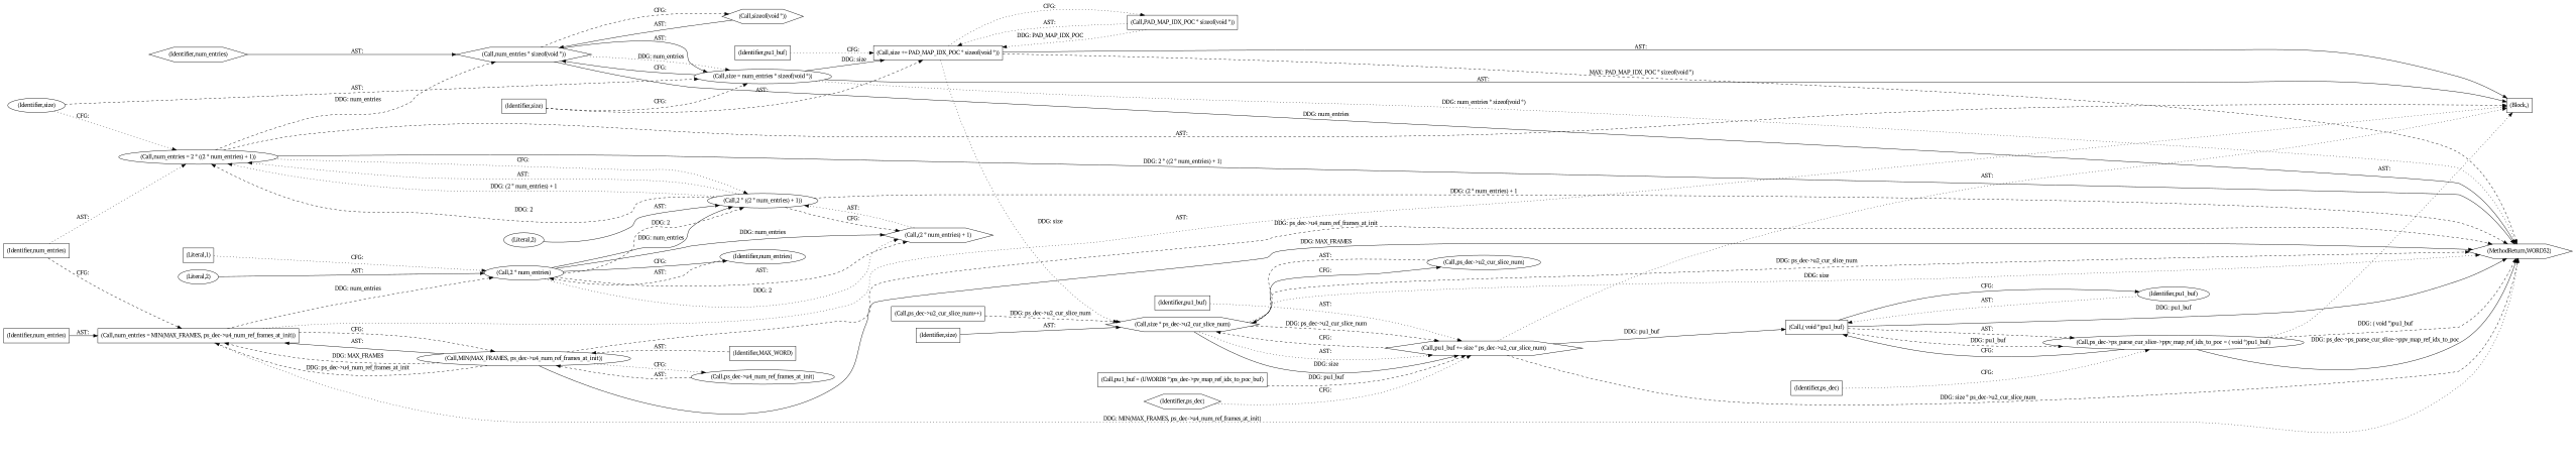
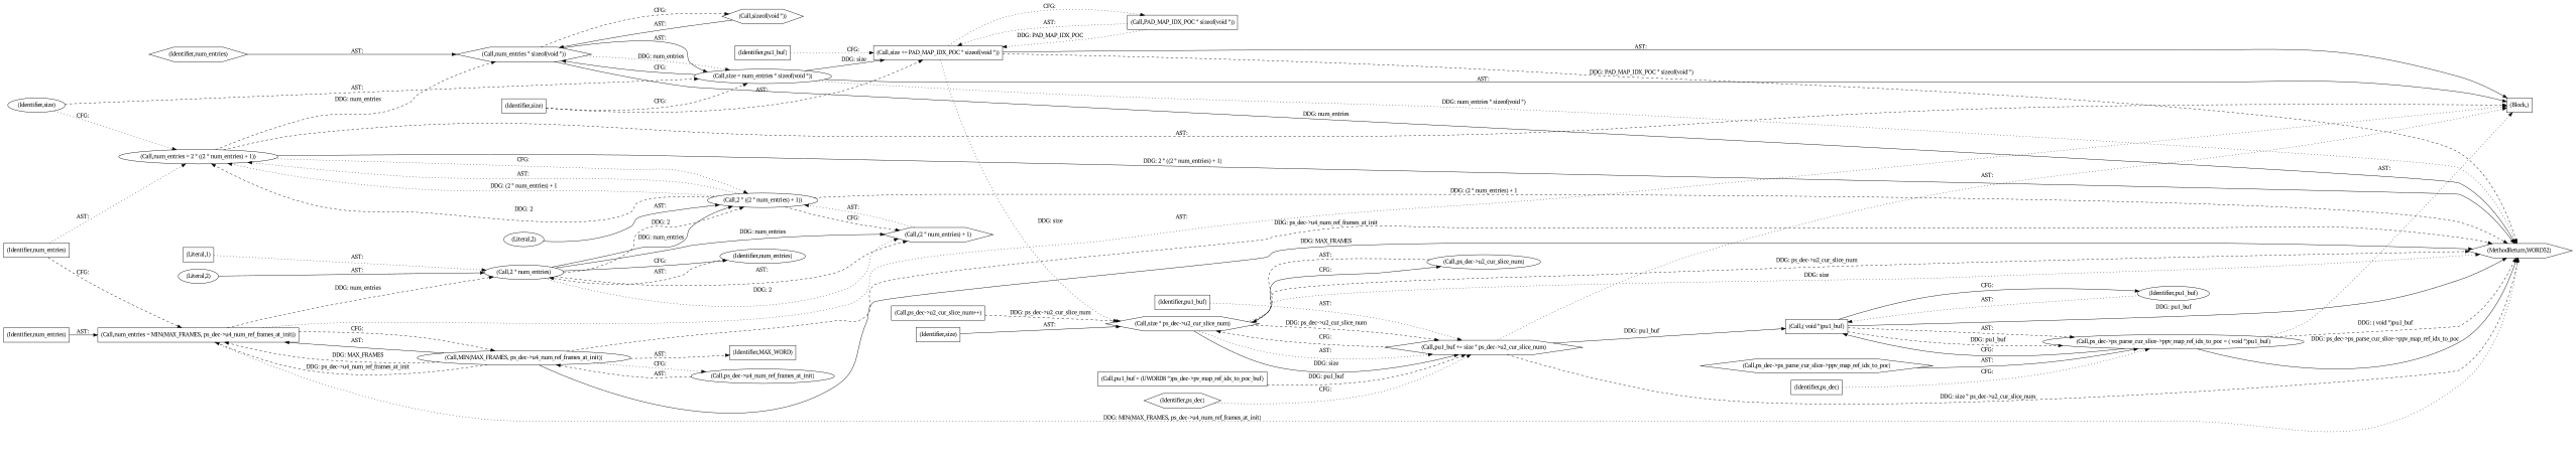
  digraph {
    fontname="PT Serif"
    rankdir=LR
    node [fontname="PT Serif" shape=box]
    edge [fontname="PT Serif" style=dashed]
    n1 [label="(Call,num_entries * sizeof(void *))" shape=hexagon]
    n2 [label="(Call,size = num_entries * sizeof(void *))" shape=ellipse]
    n3 [label="(MethodReturn,WORD32)" shape=hexagon]
    n4 [label="(Call,sizeof(void *))" shape=hexagon]
    n5 [label="(Block,)"]
    n6 [label="(Call,size += PAD_MAP_IDX_POC * sizeof(void *))"]
    n7 [label="(Call,num_entries = 2 * ((2 * num_entries) + 1))" shape=ellipse]
    n8 [label="(Call,2 * ((2 * num_entries) + 1))" shape=ellipse]
    n9 [label="(Call,(2 * num_entries) + 1)" shape=hexagon]
    n10 [label="(Call,2 * num_entries)" shape=ellipse]
    n11 [label="(Identifier,num_entries)" shape=ellipse]
    n12 [label="(Call,num_entries = MIN(MAX_FRAMES, ps_dec->u4_num_ref_frames_at_init))"]
    n13 [label="(Call,MIN(MAX_FRAMES, ps_dec->u4_num_ref_frames_at_init))" shape=ellipse]
    n14 [label="(Call,ps_dec->u4_num_ref_frames_at_init)" shape=ellipse]
    n15 [label="(Call,size * ps_dec->u2_cur_slice_num)" shape=hexagon]
    n16 [label="(Call,PAD_MAP_IDX_POC * sizeof(void *))"]
    n17 [label="(Call,pu1_buf += size * ps_dec->u2_cur_slice_num)" shape=hexagon]
    n18 [label="(Call,ps_dec->u2_cur_slice_num)" shape=ellipse]
    n19 [label="(Call,( void *)pu1_buf)"]
    n20 [label="(Call,ps_dec->ps_parse_cur_slice->ppv_map_ref_idx_to_poc = ( void *)pu1_buf)" shape=ellipse]
    n21 [label="(Identifier,pu1_buf)" shape=ellipse]
    n22 [label="(Identifier,size)"]
    n23 [label="(Identifier,pu1_buf)"]
    n24 [label="(Call,pu1_buf = (UWORD8 *)ps_dec->pv_map_ref_idx_to_poc_buf)"]
    n25 [label="(Identifier,num_entries)"]
    n26 [label="(Literal,1)"]
    n27 [label="(Call,ps_dec->u2_cur_slice_num++)"]
+   n28 [label="(Call,ps_dec->ps_parse_cur_slice->ppv_map_ref_idx_to_poc)" shape=hexagon]
    n29 [label="(Identifier,num_entries)" shape=hexagon]
    n30 [label="(Identifier,size)"]
    n31 [label="(Identifier,ps_dec)" shape=hexagon]
    n32 [label="(Identifier,MAX_WORD)"]
    n33 [label="(Identifier,num_entries)"]
    n34 [label="(Identifier,pu1_buf)"]
    n35 [label="(Literal,2)" shape=ellipse]
    n36 [label="(Identifier,ps_dec)"]
    n37 [label="(Identifier,size)" shape=ellipse]
    n38 [label="(Literal,2)" shape=ellipse]
    n1 -> n2 [label="AST: " style=solid]
    n1 -> n2 [label="DDG: num_entries" style=dotted]
    n1 -> n3 [label="DDG: num_entries" style=solid]
    n1 -> n4 [label="CFG: "]
    n2 -> n1 [label="CFG: " style=solid]
    n2 -> n3 [label="DDG: num_entries * sizeof(void *)" style=dotted]
    n2 -> n5 [label="AST: " style=solid]
    n2 -> n6 [label="DDG: size" style=solid]
    n4 -> n1 [label="AST: " style=solid]
-   n6 -> n3 [label="MAX: PAD_MAP_IDX_POC * sizeof(void *)"]
+   n6 -> n3 [label="DDG: PAD_MAP_IDX_POC * sizeof(void *)"]
    n6 -> n5 [label="AST: " style=solid]
    n6 -> n15 [label="DDG: size" style=dotted]
    n6 -> n16 [label="CFG: " style=dotted]
    n7 -> n1 [label="DDG: num_entries"]
    n7 -> n3 [label="DDG: 2 * ((2 * num_entries) + 1)" style=solid]
    n7 -> n5 [label="AST: "]
    n7 -> n8 [label="CFG: " style=dotted]
    n8 -> n3 [label="DDG: (2 * num_entries) + 1"]
    n8 -> n7 [label="AST: " style=dotted]
    n8 -> n7 [label="DDG: 2"]
    n8 -> n7 [label="DDG: (2 * num_entries) + 1" style=dotted]
    n8 -> n9 [label="CFG: "]
    n9 -> n8 [label="AST: " style=dotted]
    n10 -> n8 [label="DDG: 2"]
    n10 -> n8 [label="DDG: num_entries" style=solid]
    n10 -> n9 [label="AST: "]
    n10 -> n9 [label="DDG: 2" style=dotted]
    n10 -> n9 [label="DDG: num_entries" style=solid]
    n10 -> n11 [label="CFG: " style=solid]
    n11 -> n10 [label="AST: "]
    n12 -> n3 [label="DDG: MIN(MAX_FRAMES, ps_dec->u4_num_ref_frames_at_init)" style=dotted]
    n12 -> n5 [label="AST: " style=dotted]
    n12 -> n10 [label="DDG: num_entries"]
    n12 -> n13 [label="CFG: "]
    n13 -> n3 [label="DDG: ps_dec->u4_num_ref_frames_at_init"]
    n13 -> n3 [label="DDG: MAX_FRAMES" style=solid]
    n13 -> n12 [label="AST: " style=solid]
    n13 -> n12 [label="DDG: MAX_FRAMES"]
    n13 -> n12 [label="DDG: ps_dec->u4_num_ref_frames_at_init"]
    n13 -> n14 [label="CFG: " style=dotted]
    n14 -> n13 [label="AST: "]
    n15 -> n3 [label="DDG: ps_dec->u2_cur_slice_num"]
    n15 -> n3 [label="DDG: size" style=dotted]
    n15 -> n17 [label="AST: " style=dotted]
    n15 -> n17 [label="DDG: size" style=solid]
    n15 -> n17 [label="DDG: ps_dec->u2_cur_slice_num"]
    n15 -> n18 [label="CFG: " style=solid]
    n16 -> n6 [label="AST: " style=dotted]
    n16 -> n6 [label="DDG: PAD_MAP_IDX_POC" style=dotted]
    n17 -> n3 [label="DDG: size * ps_dec->u2_cur_slice_num"]
    n17 -> n5 [label="AST: " style=dotted]
    n17 -> n15 [label="CFG: "]
    n17 -> n19 [label="DDG: pu1_buf" style=solid]
    n18 -> n15 [label="AST: "]
    n19 -> n3 [label="DDG: pu1_buf" style=solid]
    n19 -> n20 [label="AST: "]
    n19 -> n20 [label="DDG: pu1_buf"]
    n19 -> n21 [label="CFG: " style=solid]
    n20 -> n3 [label="DDG: ( void *)pu1_buf"]
    n20 -> n3 [label="DDG: ps_dec->ps_parse_cur_slice->ppv_map_ref_idx_to_poc" style=solid]
    n20 -> n5 [label="AST: " style=dotted]
    n20 -> n19 [label="CFG: " style=solid]
    n21 -> n19 [label="AST: " style=dotted]
    n22 -> n15 [label="AST: " style=solid]
    n23 -> n17 [label="AST: " style=dotted]
    n24 -> n17 [label="DDG: pu1_buf"]
    n25 -> n12 [label="AST: " style=solid]
-   n26 -> n10 [label="CFG: " style=dotted]
+   n26 -> n10 [label="AST: " style=dotted]
    n27 -> n15 [label="DDG: ps_dec->u2_cur_slice_num"]
+   n28 -> n20 [label="AST: " style=solid]
    n29 -> n1 [label="AST: " style=solid]
    n30 -> n2 [label="CFG: "]
    n30 -> n6 [label="AST: "]
    n31 -> n17 [label="CFG: " style=dotted]
-   n32 -> n13 [label="AST: "]
+   n13 -> n32 [label="AST: "]
    n33 -> n7 [label="AST: " style=dotted]
    n33 -> n12 [label="CFG: "]
    n34 -> n6 [label="CFG: " style=dotted]
    n35 -> n8 [label="AST: " style=solid]
    n36 -> n20 [label="CFG: " style=dotted]
    n37 -> n2 [label="AST: "]
    n37 -> n7 [label="CFG: " style=dotted]
    n38 -> n10 [label="AST: " style=solid]
  }
